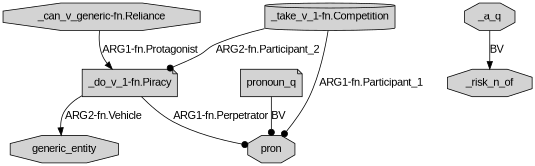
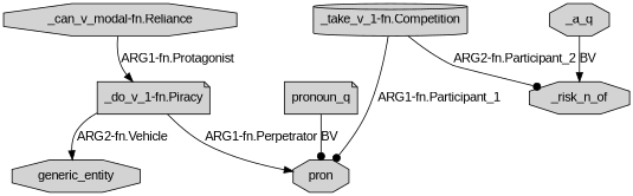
  digraph {
    fontname="Liberation Sans"
    node [fontname="Liberation Sans" shape=octagon style=filled]
    edge [arrowhead=dot fontname="Liberation Sans"]
    "_do_v_1-fn.Piracy" [shape=note]
    pron
    generic_entity
    _a_q
    _risk_n_of
-   "_can_v_modal-fn.Reliance" [label="_can_v_generic-fn.Reliance"]
+   "_can_v_modal-fn.Reliance"
    "_take_v_1-fn.Competition" [shape=cylinder]
    pronoun_q [shape=note]
-   "_do_v_1-fn.Piracy" -> pron [label="ARG1-fn.Perpetrator"]
+   "_do_v_1-fn.Piracy" -> pron [arrowhead=normal label="ARG1-fn.Perpetrator"]
    "_do_v_1-fn.Piracy" -> generic_entity [arrowhead=normal label="ARG2-fn.Vehicle"]
    _a_q -> _risk_n_of [arrowhead=normal label=BV]
    "_can_v_modal-fn.Reliance" -> "_do_v_1-fn.Piracy" [arrowhead=normal label="ARG1-fn.Protagonist"]
    "_take_v_1-fn.Competition" -> pron [label="ARG1-fn.Participant_1"]
-   "_take_v_1-fn.Competition" -> "_do_v_1-fn.Piracy" [label="ARG2-fn.Participant_2"]
+   "_take_v_1-fn.Competition" -> _risk_n_of [label="ARG2-fn.Participant_2"]
    pronoun_q -> pron [label=BV]
  }
